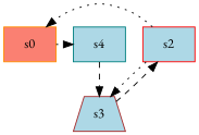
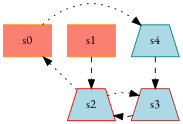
  digraph {
    fontname="EB Garamond"
    node [color=darkorange fillcolor=lightblue fontname="EB Garamond" player=1 shape=box style=filled]
    edge [fontname="EB Garamond" style=dotted]
    s0 [fillcolor=salmon player=0]
-   s4 [color=teal]
+   s4 [color=teal shape=trapezium]
    s3 [color=brown player=0 shape=trapezium]
-   s2 [color=red]
+   s1 [fillcolor=salmon]
+   s2 [color=red shape=trapezium]
    s0 -> s4 [constraint="time % 4 == 1 && time % 4 == 3"]
    s4 -> s3 [style=dashed]
    s3 -> s2 [constraint="time % 3 == 1" style=dashed]
+   s1 -> s2 [style=dashed]
    s2 -> s0 [constraint="time == 2"]
    s2 -> s3 [constraint="time % 4 == 1 || time % 2 == 1"]
  }
